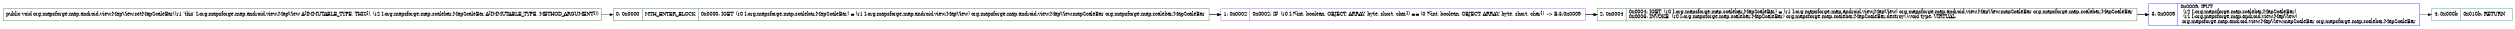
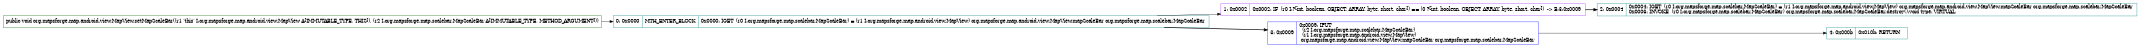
  digraph {
    rankdir=LR
    node [color=teal shape=record]
    edge [style=solid]
-   n1 [color=darkgreen label="{0\:\ 0x0000|MTH_ENTER_BLOCK\l|0x0000: IGET  (r0 I:org.mapsforge.map.scalebar.MapScaleBar) = (r1 I:org.mapsforge.map.android.view.MapView) org.mapsforge.map.android.view.MapView.mapScaleBar org.mapsforge.map.scalebar.MapScaleBar \l}"]
+   n1 [label="{0\:\ 0x0000|MTH_ENTER_BLOCK\l|0x0000: IGET  (r0 I:org.mapsforge.map.scalebar.MapScaleBar) = (r1 I:org.mapsforge.map.android.view.MapView) org.mapsforge.map.android.view.MapView.mapScaleBar org.mapsforge.map.scalebar.MapScaleBar \l}"]
    n2 [color=purple label="{1\:\ 0x0002|0x0002: IF  (r0 I:?[int, boolean, OBJECT, ARRAY, byte, short, char]) == (0 ?[int, boolean, OBJECT, ARRAY, byte, short, char])  \-\> B:3:0x0009 \l}"]
-   n3 [color=darkgreen label="{2\:\ 0x0004|0x0004: IGET  (r0 I:org.mapsforge.map.scalebar.MapScaleBar) = (r1 I:org.mapsforge.map.android.view.MapView) org.mapsforge.map.android.view.MapView.mapScaleBar org.mapsforge.map.scalebar.MapScaleBar \l0x0006: INVOKE  (r0 I:org.mapsforge.map.scalebar.MapScaleBar) org.mapsforge.map.scalebar.MapScaleBar.destroy():void type: VIRTUAL \l}"]
+   n3 [label="{2\:\ 0x0004|0x0004: IGET  (r0 I:org.mapsforge.map.scalebar.MapScaleBar) = (r1 I:org.mapsforge.map.android.view.MapView) org.mapsforge.map.android.view.MapView.mapScaleBar org.mapsforge.map.scalebar.MapScaleBar \l0x0006: INVOKE  (r0 I:org.mapsforge.map.scalebar.MapScaleBar) org.mapsforge.map.scalebar.MapScaleBar.destroy():void type: VIRTUAL \l}"]
    n4 [color=blue label="{3\:\ 0x0009|0x0009: IPUT  \l  (r2 I:org.mapsforge.map.scalebar.MapScaleBar)\l  (r1 I:org.mapsforge.map.android.view.MapView)\l org.mapsforge.map.android.view.MapView.mapScaleBar org.mapsforge.map.scalebar.MapScaleBar \l}"]
    n5 [label="{4\:\ 0x000b|0x010b: RETURN   \l}"]
    n6 [color=darkgreen label="{public void org.mapsforge.map.android.view.MapView.setMapScaleBar((r1 'this' I:org.mapsforge.map.android.view.MapView A[IMMUTABLE_TYPE, THIS]), (r2 I:org.mapsforge.map.scalebar.MapScaleBar A[IMMUTABLE_TYPE, METHOD_ARGUMENT])) }"]
-   n1 -> n2 [style=bold]
+   n1 -> n2
    n2 -> n3 [style=bold]
-   n3 -> n4 [style=bold]
+   n1 -> n4 [style=bold]
    n4 -> n5
    n6 -> n1
  }
